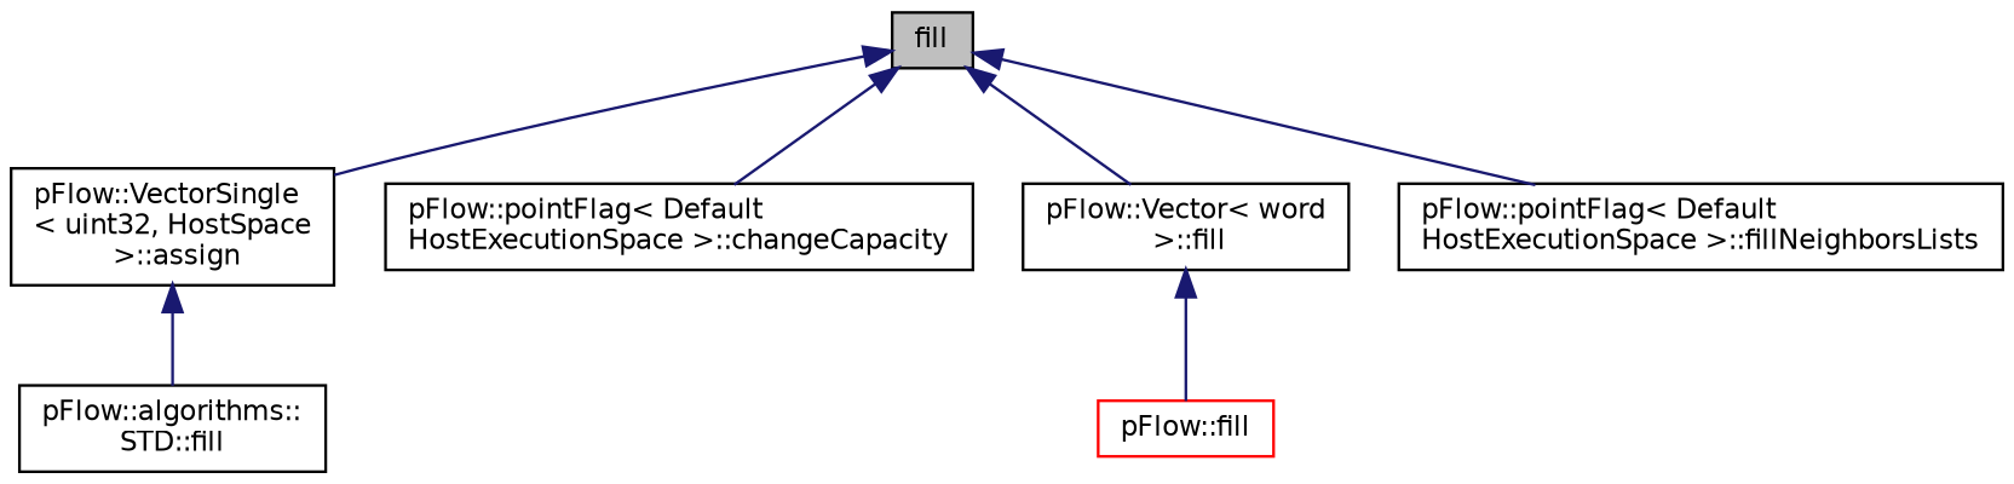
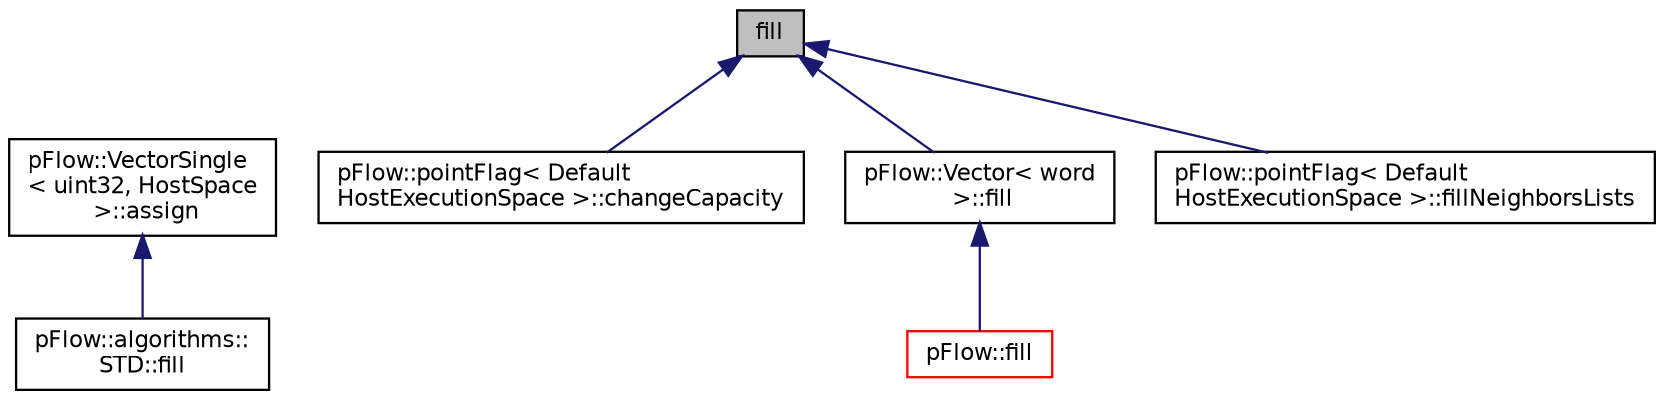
  digraph {
    rankdir=TB
    node [color=black fillcolor=white fontname=Helvetica fontsize=10 shape=record style=filled]
    edge [color=midnightblue dir=back fontname=Helvetica fontsize=10 labelfontname=Helvetica labelfontsize=10 style=solid]
    n1 [fillcolor=grey75 fontcolor=black height=0.2 label=fill width=0.4]
    n2 [height=0.2 label="pFlow::VectorSingle\l\< uint32, HostSpace\l \>::assign" width=0.4]
    n3 [height=0.2 label="pFlow::pointFlag\< Default\lHostExecutionSpace \>::changeCapacity" width=0.4]
    n4 [height=0.2 label="pFlow::Vector\< word\l \>::fill" width=0.4]
    n5 [height=0.2 label="pFlow::pointFlag\< Default\lHostExecutionSpace \>::fillNeighborsLists" width=0.4]
    n6 [height=0.2 label="pFlow::algorithms::\lSTD::fill" width=0.4]
    n7 [color=red height=0.2 label="pFlow::fill" width=0.4]
-   n1 -> n2
    n1 -> n3
    n1 -> n4
    n1 -> n5
    n2 -> n6
    n4 -> n7
  }
